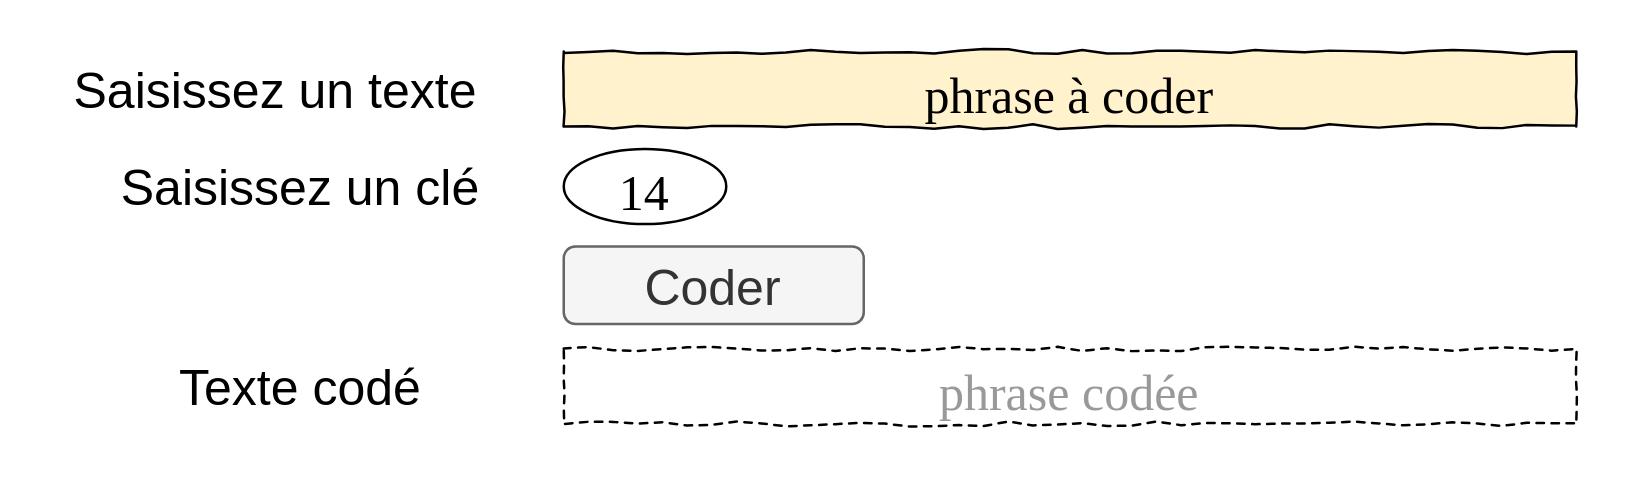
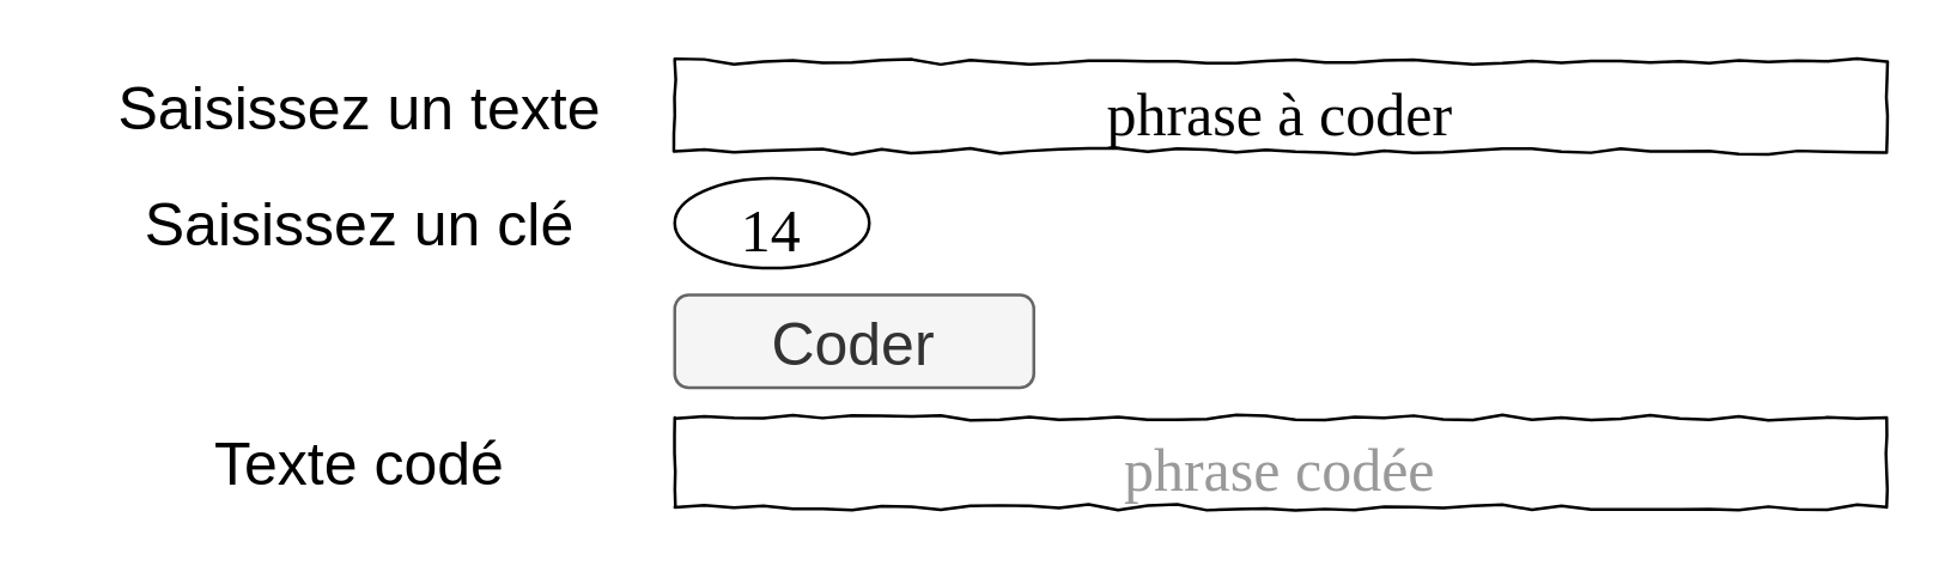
  <mxCell id="0" />
  <mxCell id="1" parent="0" />
- <mxCell id="2" value="&lt;font style=&quot;font-size: 20px;&quot;&gt;phrase à coder&lt;/font&gt;" style="whiteSpace=wrap;html=1;rounded=0;shadow=0;labelBackgroundColor=none;strokeWidth=1;fontFamily=Verdana;fontSize=28;align=center;comic=1;fillColor=#fff2cc;" parent="1" vertex="1"><mxGeometry x="225" y="20" width="405" height="30" as="geometry" /></mxCell>
- <mxCell id="3" value="Saisissez un texte" style="text;html=1;strokeColor=none;fillColor=none;align=center;verticalAlign=middle;whiteSpace=wrap;rounded=0;fontSize=20;" vertex="1" parent="1"><mxGeometry x="10" y="20" width="200" height="30" as="geometry" /></mxCell>
+ <mxCell id="2" value="&lt;font style=&quot;font-size: 20px;&quot;&gt;phrase à coder&lt;/font&gt;" style="whiteSpace=wrap;html=1;rounded=0;shadow=0;labelBackgroundColor=none;strokeWidth=1;fontFamily=Verdana;fontSize=28;align=center;comic=1;" parent="1" vertex="1"><mxGeometry x="225" y="20" width="405" height="30" as="geometry" /></mxCell>
+ <mxCell id="3" value="Saisissez un texte" style="text;html=1;strokeColor=none;fillColor=none;align=center;verticalAlign=middle;whiteSpace=wrap;rounded=0;fontSize=20;" vertex="1" parent="1"><mxGeometry x="20" y="20" width="200" height="30" as="geometry" /></mxCell>
  <mxCell id="4" value="&lt;font style=&quot;font-size: 20px;&quot;&gt;14&lt;/font&gt;" style="ellipse;whiteSpace=wrap;html=1;shadow=0;labelBackgroundColor=none;strokeWidth=1;fontFamily=Verdana;fontSize=28;align=center;comic=1;" vertex="1" parent="1"><mxGeometry x="225" y="59" width="65" height="30" as="geometry" /></mxCell>
  <mxCell id="5" value="Saisissez un clé" style="text;html=1;strokeColor=none;fillColor=none;align=center;verticalAlign=middle;whiteSpace=wrap;rounded=0;fontSize=20;" vertex="1" parent="1"><mxGeometry x="20" y="59" width="200" height="30" as="geometry" /></mxCell>
- <mxCell id="6" value="&lt;font style=&quot;font-size: 20px;&quot; color=&quot;#999999&quot;&gt;phrase codée&lt;/font&gt;" style="whiteSpace=wrap;html=1;rounded=0;shadow=0;labelBackgroundColor=none;strokeWidth=1;fontFamily=Verdana;fontSize=28;align=center;comic=1;dashed=1;" vertex="1" parent="1"><mxGeometry x="225" y="139" width="405" height="30" as="geometry" /></mxCell>
+ <mxCell id="6" value="&lt;font style=&quot;font-size: 20px;&quot; color=&quot;#999999&quot;&gt;phrase codée&lt;/font&gt;" style="whiteSpace=wrap;html=1;rounded=0;shadow=0;labelBackgroundColor=none;strokeWidth=1;fontFamily=Verdana;fontSize=28;align=center;comic=1;" vertex="1" parent="1"><mxGeometry x="225" y="139" width="405" height="30" as="geometry" /></mxCell>
  <mxCell id="7" value="Texte codé" style="text;html=1;strokeColor=none;fillColor=none;align=center;verticalAlign=middle;whiteSpace=wrap;rounded=0;fontSize=20;" vertex="1" parent="1"><mxGeometry x="20" y="139" width="200" height="30" as="geometry" /></mxCell>
  <mxCell id="8" value="Coder" style="rounded=1;whiteSpace=wrap;html=1;fontSize=20;fillColor=#f5f5f5;fontColor=#333333;strokeColor=#666666;" vertex="1" parent="1"><mxGeometry x="225" y="98" width="120" height="31" as="geometry" /></mxCell>
